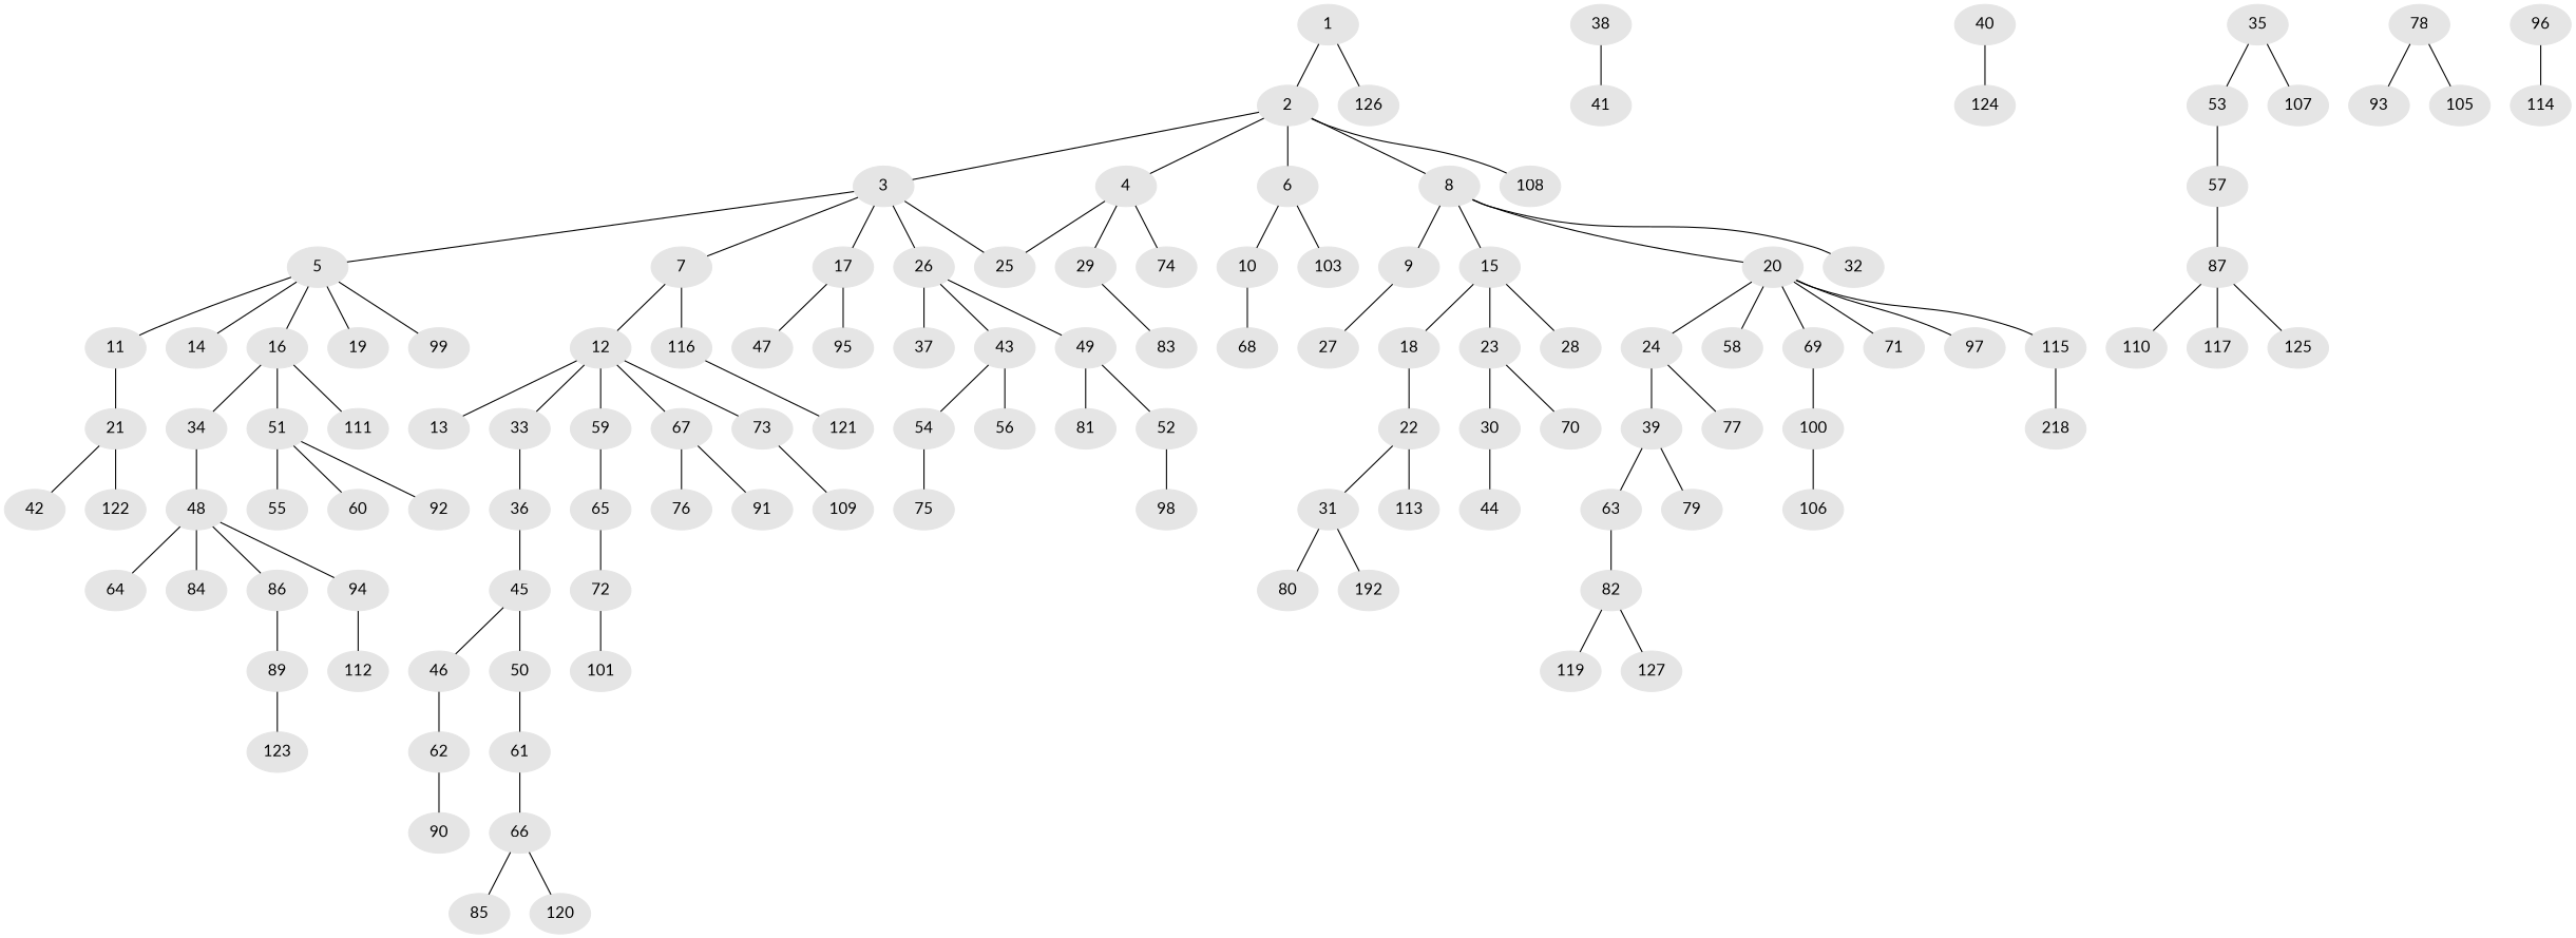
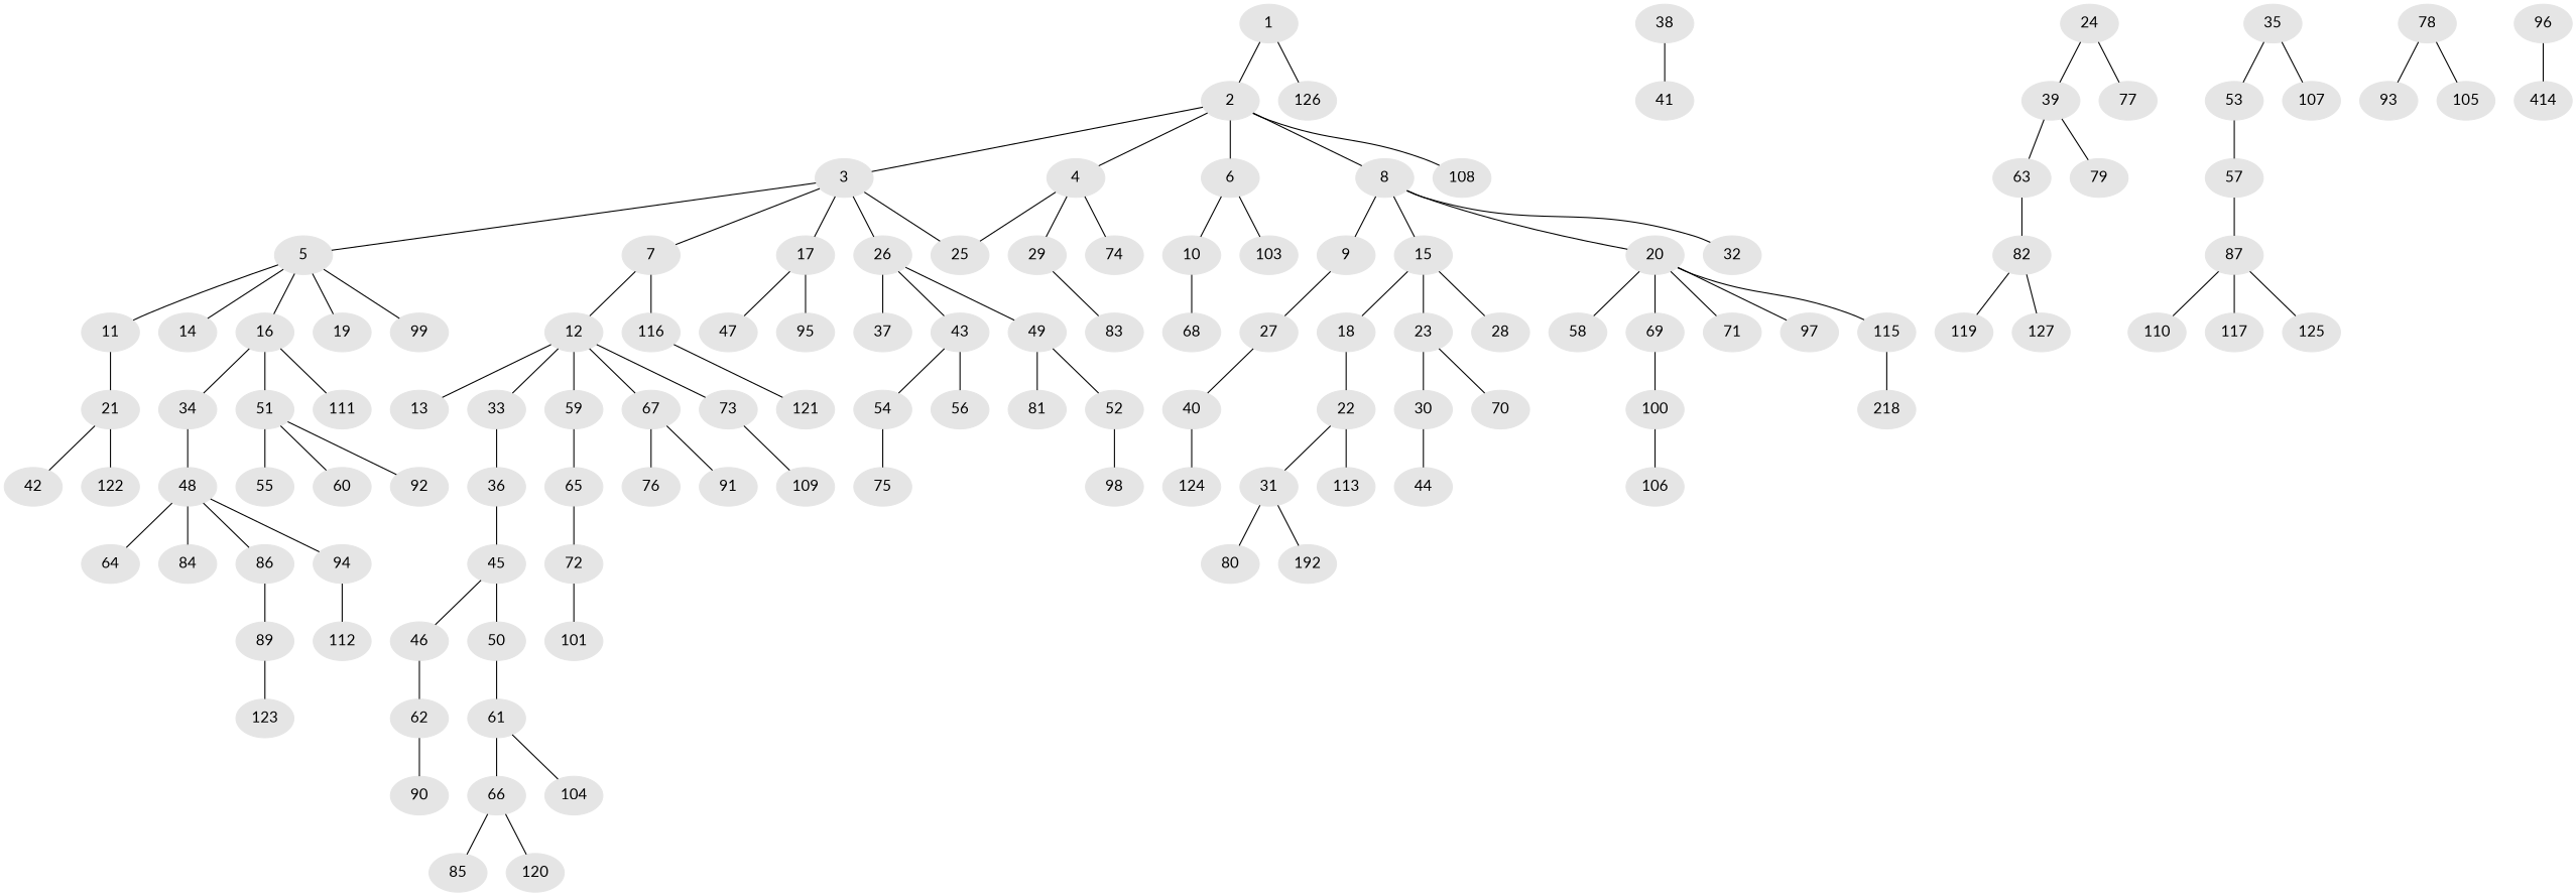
  graph {
    fontname=Lato
    node [color=gray90 fontname=Lato style=filled]
    edge [fontname=Lato]
    1
    2
    126
    3
    4
    6
    8
    108
    5
    7
    17
    26
    25
    29
    74
    10
    103
    9
    15
    20
    32
    11
    14
    16
    19
    99
    12
    116
    47
    95
    37
    43
    49
    38
    41
    83
    21
    34
    51
    111
    68
    13
    33
    59
    67
    73
    121
    27
    18
    23
    28
    24
    58
    69
    71
    97
    115
    40
    42
    122
    36
    65
    76
    91
    109
    22
    30
    70
    48
    55
    60
    92
    31
    113
    39
    77
    100
    n78 [label=218]
    80
    n80 [label=192]
    44
    63
    79
    54
    56
    81
    52
    124
    35
    53
    107
    45
    64
    84
    86
    94
    57
    46
    50
    82
    75
    62
    61
    90
    89
    112
    98
    66
+   104
    87
    78
    93
    105
    110
    117
    125
    72
    85
    120
    119
    127
    101
    106
    123
    96
-   114
+   114 [label=414]
    1 -- 2
    1 -- 126
    2 -- 3
    2 -- 4
    2 -- 6
    2 -- 8
    2 -- 108
    3 -- 5
    3 -- 7
    3 -- 17
    3 -- 26
    3 -- 25
    4 -- 25
    4 -- 29
    4 -- 74
    6 -- 10
    6 -- 103
    8 -- 9
    8 -- 15
    8 -- 20
    8 -- 32
    5 -- 11
    5 -- 14
    5 -- 16
    5 -- 19
    5 -- 99
    7 -- 12
    7 -- 116
    17 -- 47
    17 -- 95
    26 -- 37
    26 -- 43
    26 -- 49
    29 -- 83
    10 -- 68
    9 -- 27
    15 -- 18
    15 -- 23
    15 -- 28
-   20 -- 24
    20 -- 58
    20 -- 69
    20 -- 71
    20 -- 97
    20 -- 115
    11 -- 21
    16 -- 34
    16 -- 51
    16 -- 111
    12 -- 13
    12 -- 33
    12 -- 59
    12 -- 67
    12 -- 73
    116 -- 121
    43 -- 54
    43 -- 56
    49 -- 81
    49 -- 52
    38 -- 41
    21 -- 42
    21 -- 122
    34 -- 48
    51 -- 55
    51 -- 60
    51 -- 92
    33 -- 36
    59 -- 65
    67 -- 76
    67 -- 91
    73 -- 109
+   27 -- 40
    18 -- 22
    23 -- 30
    23 -- 70
    24 -- 39
    24 -- 77
    69 -- 100
    115 -- n78
    40 -- 124
    36 -- 45
    65 -- 72
    22 -- 31
    22 -- 113
    30 -- 44
    48 -- 64
    48 -- 84
    48 -- 86
    48 -- 94
    31 -- 80
    31 -- n80
    39 -- 63
    39 -- 79
    100 -- 106
    63 -- 82
    54 -- 75
    52 -- 98
    35 -- 53
    35 -- 107
    53 -- 57
    45 -- 46
    45 -- 50
    86 -- 89
    94 -- 112
    57 -- 87
    46 -- 62
    50 -- 61
    82 -- 119
    82 -- 127
    62 -- 90
    61 -- 66
+   61 -- 104
    89 -- 123
    66 -- 85
    66 -- 120
    87 -- 110
    87 -- 117
    87 -- 125
    78 -- 93
    78 -- 105
    72 -- 101
    96 -- 114
  }
